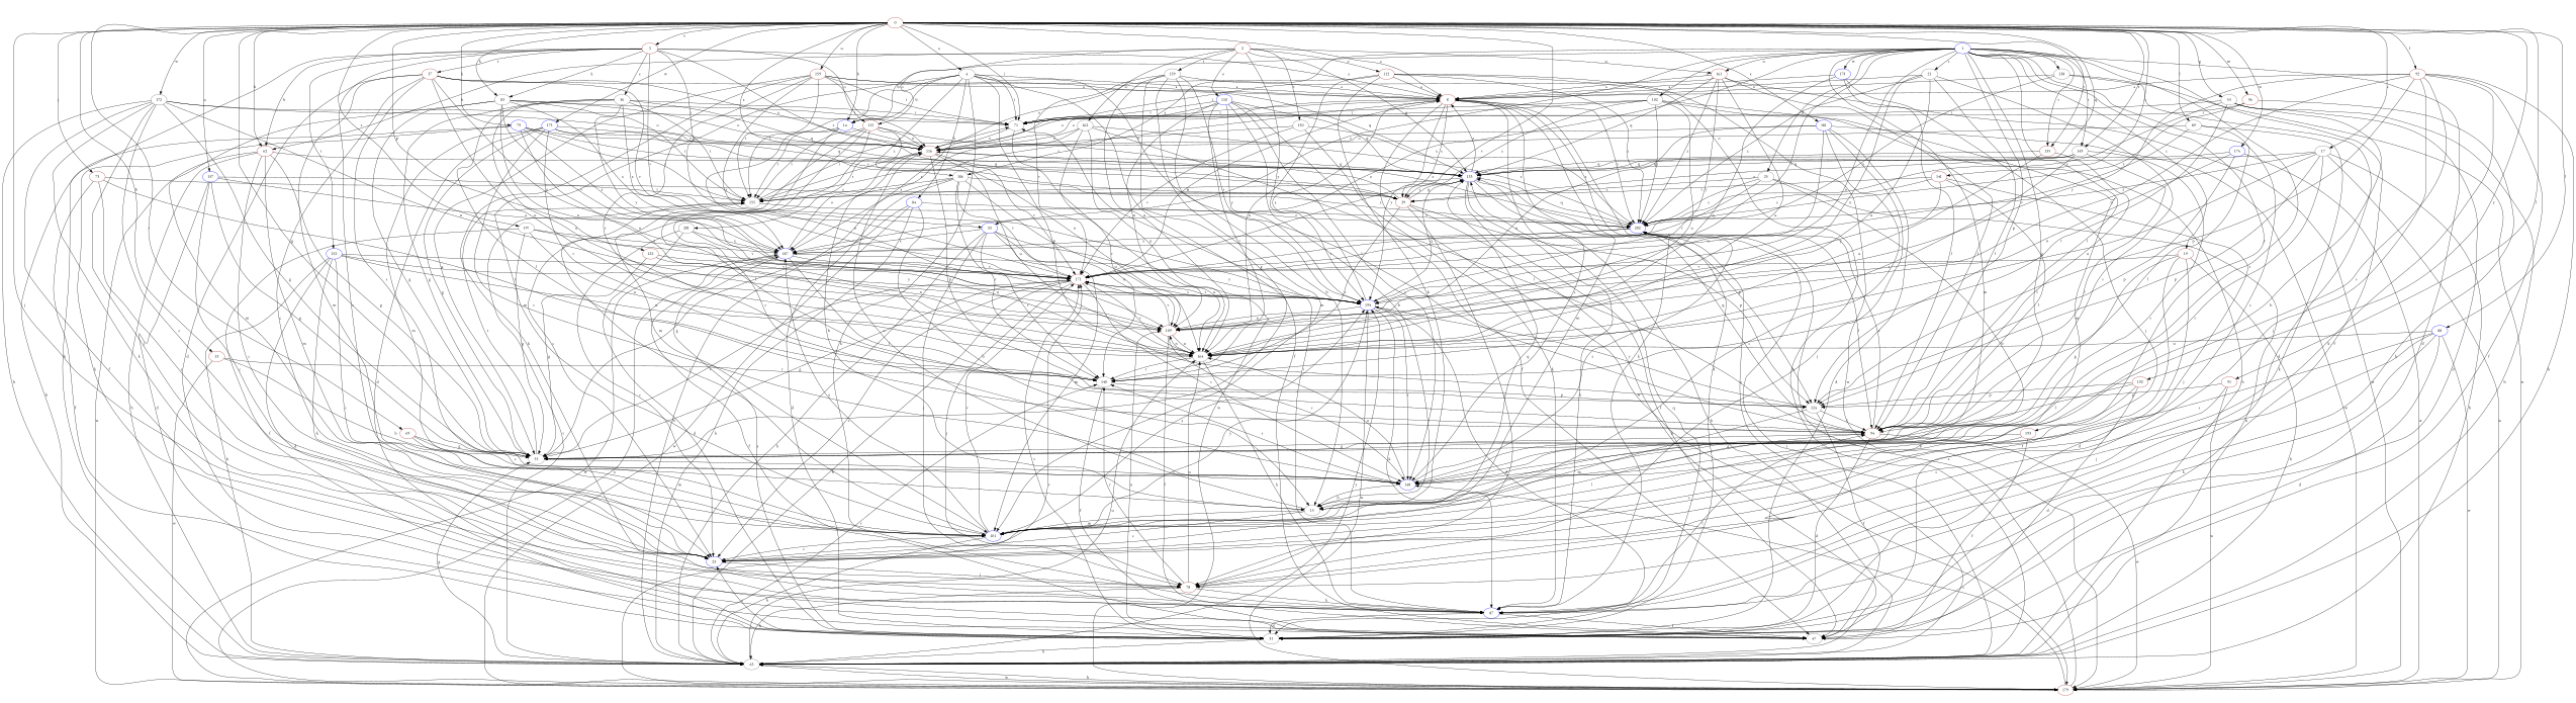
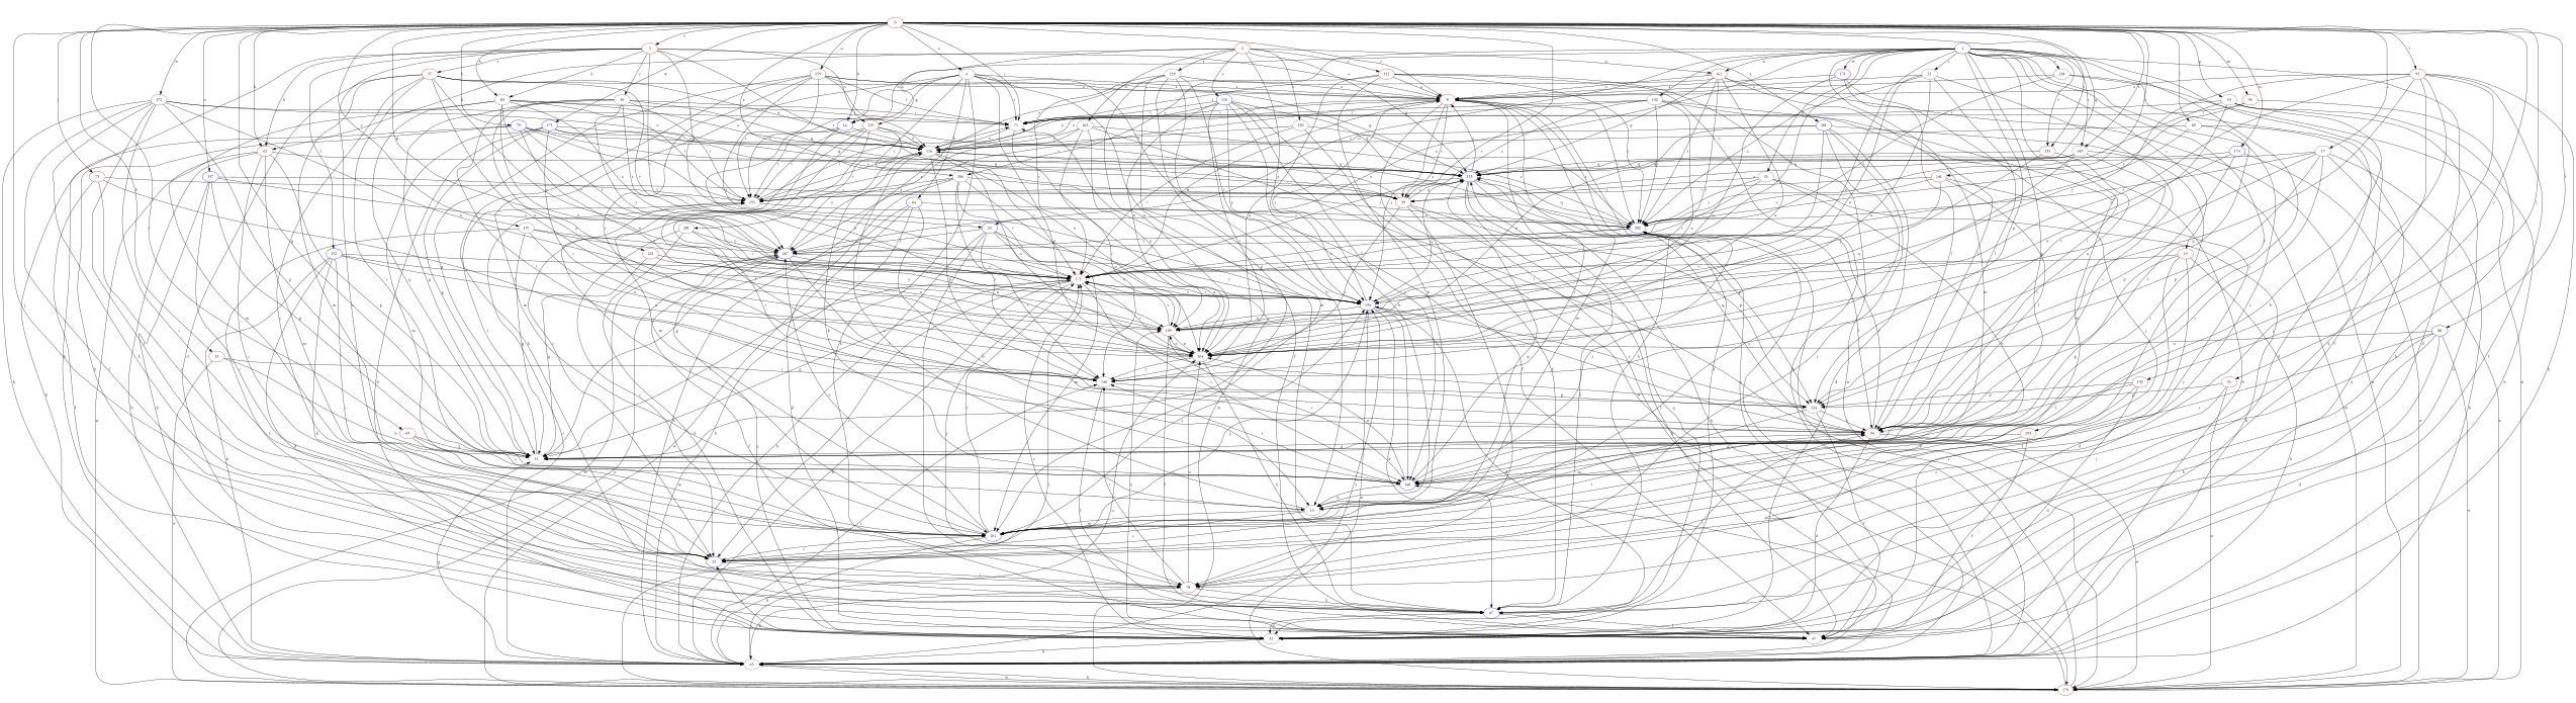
  strict digraph {
    fontname="EB Garamond"
    node [color=brown fontname="EB Garamond"]
    edge [fontname="EB Garamond"]
    0
    3
    4 [color=gray40]
    8
    13
    14 [color=blue]
    17 [color=gray40]
    53 [color=gray40]
    55 [color=gray40]
    62
    69
    71 [color=gray40]
    73
    78
    79 [color=blue]
    83 [color=gray40]
    88 [color=blue]
    89 [color=gray40]
    91
    92
    96
    122
    133 [color=blue]
    135
    141
    149 [color=gray40]
    157 [color=blue]
    159
    171
    172 [color=gray40]
    174 [color=blue]
    175 [color=blue]
    181 [color=blue]
    186 [color=gray40]
    192
    197 [color=gray40]
    23 [color=blue]
    33 [color=blue]
    115
    36 [color=gray40]
    37
    39
    63 [color=gray40]
    152 [color=blue]
    47 [color=gray40]
    94
    101 [color=blue]
    124 [color=gray40]
    84 [color=blue]
    87 [color=blue]
    155 [color=gray40]
    201 [color=gray40]
    31 [color=gray40]
    148 [color=blue]
    194 [color=blue]
    116
    179
    202 [color=blue]
    15 [color=gray40]
    140 [color=gray40]
    109
    164 [color=gray40]
    187 [color=blue]
    1 [color=blue]
    19
    21 [color=gray40]
    25 [color=gray40]
    102 [color=gray40]
    138 [color=gray40]
    161
    178 [color=blue]
    193
    2
    110 [color=blue]
    112
    139 [color=gray40]
    150 [color=gray40]
    162 [color=gray40]
    0 -> 3 [label=a]
    0 -> 4 [label=a]
    0 -> 8 [label=a]
    0 -> 13 [label=b]
    0 -> 14 [label=b]
    0 -> 17 [label=c]
    0 -> 53 [label=g]
    0 -> 55 [label=g]
    0 -> 62 [label=h]
    0 -> 69 [label=i]
    0 -> 71 [label=i]
    0 -> 73 [label=j]
    0 -> 78 [label=j]
    0 -> 79 [label=k]
    0 -> 83 [label=k]
    0 -> 88 [label=l]
    0 -> 89 [label=l]
    0 -> 91 [label=l]
    0 -> 92 [label=l]
    0 -> 96 [label=m]
    0 -> 122 [label=p]
    0 -> 133 [label=q]
    0 -> 135 [label=r]
    0 -> 141 [label=s]
    0 -> 149 [label=t]
    0 -> 157 [label=u]
    0 -> 159 [label=u]
    0 -> 171 [label=v]
    0 -> 172 [label=w]
    0 -> 174 [label=w]
    0 -> 175 [label=w]
    0 -> 181 [label=x]
    0 -> 186 [label=x]
    0 -> 192 [label=y]
    0 -> 197 [label=z]
    3 -> 8 [label=a]
    3 -> 62 [label=h]
    3 -> 83 [label=k]
    3 -> 171 [label=v]
    3 -> 23 [label=c]
    3 -> 33 [label=e]
    3 -> 115 [label=o]
    3 -> 36 [label=e]
    3 -> 37 [label=e]
    3 -> 39 [label=e]
    3 -> 63 [label=h]
    3 -> 152 [label=t]
    4 -> 8 [label=a]
-   4 -> 14 [label=b]
+   4 -> 14 [label=g]
    4 -> 71 [label=i]
    4 -> 47 [label=f]
    4 -> 94 [label=l]
    4 -> 101 [label=m]
    4 -> 124 [label=p]
    4 -> 84 [label=k]
    4 -> 87 [label=k]
    4 -> 155 [label=t]
    4 -> 201 [label=z]
    8 -> 71 [label=i]
    8 -> 39 [label=e]
    8 -> 101 [label=m]
    8 -> 87 [label=k]
    8 -> 155 [label=t]
    8 -> 31 [label=d]
    8 -> 148 [label=s]
    8 -> 194 [label=y]
    8 -> 116 [label=o]
    8 -> 179 [label=w]
    8 -> 202 [label=z]
    13 -> 179 [label=w]
    13 -> 15 [label=b]
    13 -> 140 [label=r]
    14 -> 94 [label=l]
    14 -> 155 [label=t]
    14 -> 116 [label=o]
    14 -> 109 [label=n]
    17 -> 133 [label=q]
    17 -> 63 [label=h]
    17 -> 124 [label=p]
    17 -> 148 [label=s]
    17 -> 179 [label=w]
    17 -> 202 [label=z]
    17 -> 164 [label=u]
    53 -> 71 [label=i]
    53 -> 63 [label=h]
    53 -> 31 [label=d]
    53 -> 202 [label=z]
    53 -> 15 [label=b]
    53 -> 140 [label=r]
    55 -> 171 [label=v]
    55 -> 155 [label=t]
    55 -> 148 [label=s]
    62 -> 55 [label=g]
    62 -> 133 [label=q]
    62 -> 23 [label=c]
    62 -> 63 [label=h]
    62 -> 101 [label=m]
    62 -> 179 [label=w]
    69 -> 55 [label=g]
    69 -> 101 [label=m]
    69 -> 148 [label=s]
    71 -> 116 [label=o]
    71 -> 179 [label=w]
    73 -> 23 [label=c]
    73 -> 39 [label=e]
    73 -> 47 [label=f]
    73 -> 140 [label=r]
    78 -> 63 [label=h]
    78 -> 87 [label=k]
    78 -> 140 [label=r]
    78 -> 164 [label=u]
    79 -> 39 [label=e]
    79 -> 63 [label=h]
    79 -> 87 [label=k]
    79 -> 155 [label=t]
    79 -> 116 [label=o]
    79 -> 109 [label=n]
    79 -> 187 [label=x]
    83 -> 55 [label=g]
    83 -> 71 [label=i]
    83 -> 171 [label=v]
    83 -> 101 [label=m]
    83 -> 155 [label=t]
    83 -> 116 [label=o]
    83 -> 109 [label=n]
    83 -> 187 [label=x]
    88 -> 78 [label=j]
    88 -> 87 [label=k]
    88 -> 31 [label=d]
    88 -> 148 [label=s]
    88 -> 179 [label=w]
    88 -> 164 [label=u]
    89 -> 171 [label=v]
    89 -> 94 [label=l]
-   89 -> 87 [label=k]
+   89 -> 47 [label=k]
    89 -> 116 [label=o]
    91 -> 23 [label=c]
    91 -> 124 [label=p]
    91 -> 179 [label=w]
    92 -> 8 [label=a]
    92 -> 78 [label=j]
    92 -> 63 [label=h]
    92 -> 47 [label=f]
    92 -> 124 [label=p]
    92 -> 87 [label=k]
    92 -> 148 [label=s]
    92 -> 194 [label=y]
    92 -> 109 [label=n]
    96 -> 71 [label=i]
    96 -> 87 [label=k]
    96 -> 202 [label=z]
    122 -> 55 [label=g]
    122 -> 171 [label=v]
    122 -> 109 [label=n]
    133 -> 8 [label=a]
    133 -> 39 [label=e]
    133 -> 63 [label=h]
    133 -> 47 [label=f]
    133 -> 124 [label=p]
    133 -> 87 [label=k]
    133 -> 155 [label=t]
    135 -> 133 [label=q]
    135 -> 94 [label=l]
    135 -> 164 [label=u]
    141 -> 78 [label=j]
    141 -> 94 [label=l]
    141 -> 155 [label=t]
    141 -> 194 [label=y]
    141 -> 202 [label=z]
    149 -> 133 [label=q]
    149 -> 39 [label=e]
    149 -> 94 [label=l]
    149 -> 148 [label=s]
    149 -> 140 [label=r]
    157 -> 55 [label=g]
    157 -> 23 [label=c]
    157 -> 155 [label=t]
    157 -> 31 [label=d]
    157 -> 187 [label=x]
    159 -> 8 [label=a]
    159 -> 55 [label=g]
    159 -> 71 [label=i]
    159 -> 133 [label=q]
    159 -> 87 [label=k]
    159 -> 155 [label=t]
    159 -> 194 [label=y]
    159 -> 116 [label=o]
    159 -> 140 [label=r]
    171 -> 8 [label=a]
    171 -> 55 [label=g]
    171 -> 78 [label=j]
    171 -> 23 [label=c]
    171 -> 63 [label=h]
    171 -> 148 [label=s]
    171 -> 194 [label=y]
    172 -> 55 [label=g]
    172 -> 71 [label=i]
    172 -> 78 [label=j]
    172 -> 23 [label=c]
    172 -> 63 [label=h]
    172 -> 47 [label=f]
    172 -> 87 [label=k]
    172 -> 116 [label=o]
    172 -> 109 [label=n]
    174 -> 133 [label=q]
    174 -> 124 [label=p]
    174 -> 179 [label=w]
    174 -> 109 [label=n]
    175 -> 55 [label=g]
    175 -> 133 [label=q]
    175 -> 39 [label=e]
    175 -> 101 [label=m]
    175 -> 31 [label=d]
-   175 -> 148 [label=s]
    175 -> 116 [label=o]
    175 -> 140 [label=r]
    181 -> 78 [label=j]
    181 -> 23 [label=c]
    181 -> 31 [label=d]
    181 -> 116 [label=o]
    181 -> 179 [label=w]
    181 -> 109 [label=n]
    181 -> 164 [label=u]
    186 -> 171 [label=v]
    186 -> 63 [label=h]
    186 -> 155 [label=t]
    186 -> 31 [label=d]
    186 -> 202 [label=z]
    186 -> 140 [label=r]
    186 -> 164 [label=u]
    192 -> 94 [label=l]
    192 -> 124 [label=p]
    192 -> 31 [label=d]
    192 -> 15 [label=b]
    197 -> 55 [label=g]
    197 -> 171 [label=v]
    197 -> 47 [label=f]
    197 -> 164 [label=u]
    197 -> 187 [label=x]
    23 -> 78 [label=j]
    23 -> 194 [label=y]
    33 -> 78 [label=j]
    33 -> 63 [label=h]
    33 -> 101 [label=m]
    33 -> 140 [label=r]
    33 -> 109 [label=n]
    33 -> 164 [label=u]
    33 -> 187 [label=x]
    115 -> 23 [label=c]
    115 -> 101 [label=m]
    115 -> 155 [label=t]
    115 -> 148 [label=s]
    115 -> 116 [label=o]
    115 -> 202 [label=z]
    115 -> 109 [label=n]
    36 -> 55 [label=g]
    36 -> 71 [label=i]
    36 -> 133 [label=q]
    36 -> 94 [label=l]
    36 -> 155 [label=t]
    36 -> 194 [label=y]
    36 -> 164 [label=u]
    36 -> 187 [label=x]
    37 -> 8 [label=a]
    37 -> 171 [label=v]
    37 -> 23 [label=c]
    37 -> 101 [label=m]
    37 -> 31 [label=d]
    37 -> 148 [label=s]
    37 -> 194 [label=y]
    37 -> 116 [label=o]
    37 -> 164 [label=u]
    39 -> 78 [label=j]
    39 -> 133 [label=q]
    39 -> 63 [label=h]
    39 -> 124 [label=p]
    39 -> 116 [label=o]
    39 -> 140 [label=r]
    63 -> 8 [label=a]
    63 -> 55 [label=g]
    63 -> 155 [label=t]
    63 -> 194 [label=y]
    63 -> 179 [label=w]
    63 -> 202 [label=z]
    63 -> 140 [label=r]
    63 -> 164 [label=u]
    152 -> 171 [label=v]
    152 -> 23 [label=c]
    152 -> 63 [label=h]
    152 -> 87 [label=k]
    152 -> 31 [label=d]
    152 -> 194 [label=y]
    152 -> 164 [label=u]
    94 -> 55 [label=g]
    94 -> 133 [label=q]
    94 -> 31 [label=d]
    94 -> 179 [label=w]
    94 -> 202 [label=z]
    101 -> 133 [label=q]
    101 -> 171 [label=v]
    101 -> 23 [label=c]
    101 -> 63 [label=h]
    101 -> 94 [label=l]
    101 -> 155 [label=t]
    101 -> 194 [label=y]
    101 -> 187 [label=x]
    124 -> 47 [label=f]
    124 -> 94 [label=l]
    124 -> 101 [label=m]
    124 -> 194 [label=y]
    84 -> 55 [label=g]
    84 -> 63 [label=h]
    84 -> 179 [label=w]
    84 -> 202 [label=z]
    84 -> 15 [label=b]
    87 -> 71 [label=i]
    87 -> 47 [label=f]
    87 -> 94 [label=l]
    87 -> 31 [label=d]
    155 -> 71 [label=i]
    155 -> 202 [label=z]
    201 -> 23 [label=c]
    201 -> 31 [label=d]
    201 -> 164 [label=u]
    201 -> 187 [label=x]
    31 -> 133 [label=q]
    31 -> 171 [label=v]
    31 -> 23 [label=c]
    31 -> 63 [label=h]
    31 -> 109 [label=n]
    31 -> 187 [label=x]
    148 -> 202 [label=z]
    148 -> 15 [label=b]
    148 -> 140 [label=r]
    148 -> 164 [label=u]
    194 -> 8 [label=a]
    194 -> 133 [label=q]
    194 -> 171 [label=v]
    194 -> 87 [label=k]
    194 -> 31 [label=d]
    194 -> 148 [label=s]
    194 -> 179 [label=w]
    194 -> 109 [label=n]
    116 -> 133 [label=q]
    116 -> 171 [label=v]
    116 -> 124 [label=p]
    116 -> 155 [label=t]
    116 -> 15 [label=b]
    116 -> 164 [label=u]
    179 -> 171 [label=v]
    179 -> 63 [label=h]
    179 -> 148 [label=s]
    179 -> 202 [label=z]
    179 -> 187 [label=x]
    202 -> 133 [label=q]
    202 -> 171 [label=v]
    202 -> 94 [label=l]
    202 -> 187 [label=x]
    15 -> 23 [label=c]
    15 -> 101 [label=m]
    15 -> 116 [label=o]
    140 -> 47 [label=f]
    140 -> 124 [label=p]
    109 -> 171 [label=v]
    109 -> 47 [label=f]
    109 -> 148 [label=s]
    109 -> 164 [label=u]
    164 -> 171 [label=v]
    164 -> 87 [label=k]
    164 -> 140 [label=r]
    164 -> 109 [label=n]
    187 -> 171 [label=v]
    187 -> 47 [label=f]
    187 -> 94 [label=l]
    187 -> 194 [label=y]
    187 -> 116 [label=o]
    187 -> 179 [label=w]
    1 -> 14 [label=b]
    1 -> 55 [label=g]
    1 -> 135 [label=r]
    1 -> 149 [label=t]
    1 -> 171 [label=v]
    1 -> 186 [label=x]
    1 -> 23 [label=c]
    1 -> 33 [label=e]
    1 -> 47 [label=f]
    1 -> 94 [label=l]
    1 -> 101 [label=m]
    1 -> 124 [label=p]
    1 -> 31 [label=d]
    1 -> 148 [label=s]
    1 -> 109 [label=n]
    1 -> 187 [label=x]
    1 -> 19 [label=c]
    1 -> 21 [label=c]
    1 -> 25 [label=d]
    1 -> 102 [label=n]
    1 -> 138 [label=r]
    1 -> 161 [label=u]
    1 -> 178 [label=w]
    1 -> 193 [label=y]
    19 -> 55 [label=g]
    19 -> 171 [label=v]
    19 -> 63 [label=h]
    19 -> 47 [label=f]
    19 -> 31 [label=d]
    21 -> 8 [label=a]
    21 -> 94 [label=l]
    21 -> 148 [label=s]
    21 -> 202 [label=z]
    21 -> 109 [label=n]
    21 -> 164 [label=u]
    25 -> 171 [label=v]
    25 -> 39 [label=e]
    25 -> 63 [label=h]
    25 -> 202 [label=z]
    25 -> 15 [label=b]
    102 -> 71 [label=i]
    102 -> 39 [label=e]
    102 -> 63 [label=h]
    102 -> 101 [label=m]
    102 -> 116 [label=o]
    102 -> 202 [label=z]
    102 -> 164 [label=u]
    138 -> 8 [label=a]
    138 -> 31 [label=d]
    138 -> 179 [label=w]
    138 -> 187 [label=x]
    161 -> 8 [label=a]
    161 -> 71 [label=i]
    161 -> 133 [label=q]
    161 -> 94 [label=l]
    161 -> 194 [label=y]
    161 -> 179 [label=w]
    161 -> 202 [label=z]
    161 -> 164 [label=u]
    178 -> 8 [label=a]
    178 -> 78 [label=j]
    178 -> 94 [label=l]
    178 -> 164 [label=u]
    193 -> 55 [label=g]
    193 -> 23 [label=c]
    193 -> 47 [label=f]
    2 -> 62 [label=h]
    2 -> 133 [label=q]
    2 -> 115 [label=o]
    2 -> 194 [label=y]
    2 -> 161 [label=u]
    2 -> 110 [label=o]
    2 -> 112 [label=o]
    2 -> 139 [label=r]
    2 -> 150 [label=t]
    2 -> 162 [label=u]
    110 -> 71 [label=i]
    110 -> 133 [label=q]
    110 -> 47 [label=f]
    110 -> 148 [label=s]
    110 -> 194 [label=y]
    110 -> 15 [label=b]
    110 -> 140 [label=r]
    110 -> 109 [label=n]
    110 -> 187 [label=x]
    112 -> 8 [label=a]
    112 -> 63 [label=h]
    112 -> 116 [label=o]
    112 -> 179 [label=w]
    112 -> 202 [label=z]
    112 -> 15 [label=b]
    112 -> 164 [label=u]
    139 -> 8 [label=a]
    139 -> 55 [label=g]
    139 -> 171 [label=v]
    139 -> 101 [label=m]
    139 -> 194 [label=y]
    139 -> 15 [label=b]
    139 -> 164 [label=u]
    150 -> 171 [label=v]
    150 -> 87 [label=k]
    150 -> 116 [label=o]
    150 -> 202 [label=z]
    162 -> 94 [label=l]
    162 -> 116 [label=o]
    162 -> 202 [label=z]
    162 -> 140 [label=r]
    162 -> 164 [label=u]
    162 -> 187 [label=x]
  }
